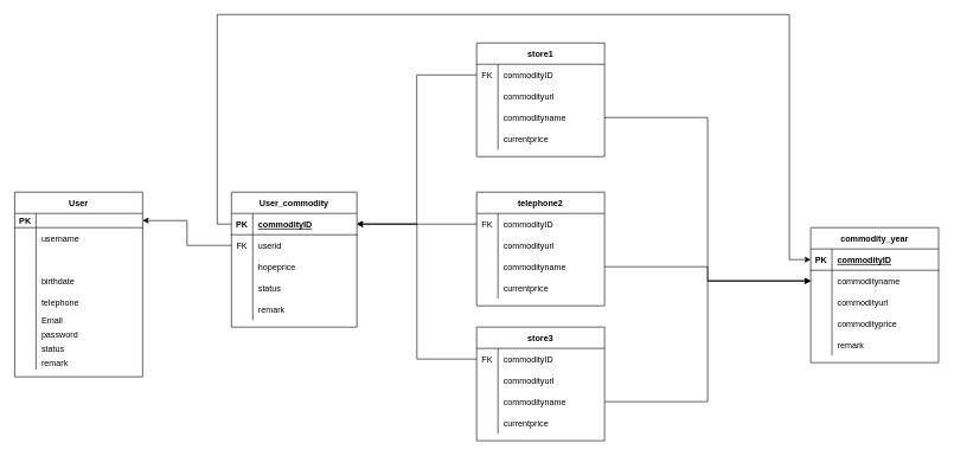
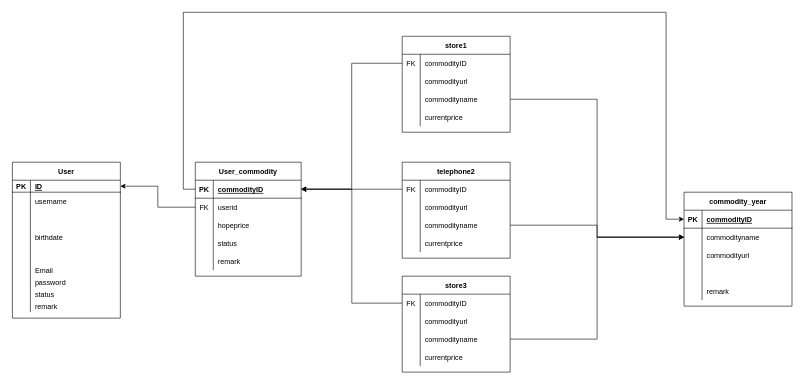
  <mxCell id="0" />
  <mxCell id="1" parent="0" />
  <mxCell id="2" value="User" style="shape=table;startSize=30;container=1;collapsible=1;childLayout=tableLayout;fixedRows=1;rowLines=0;fontStyle=1;align=center;resizeLast=1;" vertex="1" parent="1"><mxGeometry x="20" y="270" width="180" height="260" as="geometry" /></mxCell>
  <mxCell id="3" value="" style="shape=partialRectangle;collapsible=0;dropTarget=0;pointerEvents=0;fillColor=none;top=0;left=0;bottom=1;right=0;points=[[0,0.5],[1,0.5]];portConstraint=eastwest;" vertex="1" parent="2"><mxGeometry y="30" width="180" height="20" as="geometry" /></mxCell>
  <mxCell id="4" value="PK" style="shape=partialRectangle;connectable=0;fillColor=none;top=0;left=0;bottom=0;right=0;fontStyle=1;overflow=hidden;" vertex="1" parent="3"><mxGeometry width="30" height="20" as="geometry" /></mxCell>
+ <mxCell id="5" value="ID" style="shape=partialRectangle;connectable=0;fillColor=none;top=0;left=0;bottom=0;right=0;align=left;spacingLeft=6;fontStyle=5;overflow=hidden;" vertex="1" parent="3"><mxGeometry x="30" width="150" height="20" as="geometry" /></mxCell>
  <mxCell id="6" value="" style="shape=partialRectangle;collapsible=0;dropTarget=0;pointerEvents=0;fillColor=none;top=0;left=0;bottom=0;right=0;points=[[0,0.5],[1,0.5]];portConstraint=eastwest;" vertex="1" parent="2"><mxGeometry y="50" width="180" height="30" as="geometry" /></mxCell>
  <mxCell id="7" value="" style="shape=partialRectangle;connectable=0;fillColor=none;top=0;left=0;bottom=0;right=0;editable=1;overflow=hidden;" vertex="1" parent="6"><mxGeometry width="30" height="30" as="geometry" /></mxCell>
  <mxCell id="8" value="username" style="shape=partialRectangle;connectable=0;fillColor=none;top=0;left=0;bottom=0;right=0;align=left;spacingLeft=6;overflow=hidden;" vertex="1" parent="6"><mxGeometry x="30" width="150" height="30" as="geometry" /></mxCell>
  <mxCell id="9" value="" style="shape=partialRectangle;collapsible=0;dropTarget=0;pointerEvents=0;fillColor=none;top=0;left=0;bottom=0;right=0;points=[[0,0.5],[1,0.5]];portConstraint=eastwest;" vertex="1" parent="2"><mxGeometry y="80" width="180" height="30" as="geometry" /></mxCell>
  <mxCell id="10" value="" style="shape=partialRectangle;connectable=0;fillColor=none;top=0;left=0;bottom=0;right=0;editable=1;overflow=hidden;" vertex="1" parent="9"><mxGeometry width="30" height="30" as="geometry" /></mxCell>
  <mxCell id="11" value="" style="shape=partialRectangle;collapsible=0;dropTarget=0;pointerEvents=0;fillColor=none;top=0;left=0;bottom=0;right=0;points=[[0,0.5],[1,0.5]];portConstraint=eastwest;" vertex="1" parent="2"><mxGeometry y="110" width="180" height="30" as="geometry" /></mxCell>
  <mxCell id="12" value="" style="shape=partialRectangle;connectable=0;fillColor=none;top=0;left=0;bottom=0;right=0;editable=1;overflow=hidden;" vertex="1" parent="11"><mxGeometry width="30" height="30" as="geometry" /></mxCell>
  <mxCell id="13" value="birthdate" style="shape=partialRectangle;connectable=0;fillColor=none;top=0;left=0;bottom=0;right=0;align=left;spacingLeft=6;overflow=hidden;" vertex="1" parent="11"><mxGeometry x="30" width="150" height="30" as="geometry" /></mxCell>
  <mxCell id="14" value="" style="shape=partialRectangle;collapsible=0;dropTarget=0;pointerEvents=0;fillColor=none;top=0;left=0;bottom=0;right=0;points=[[0,0.5],[1,0.5]];portConstraint=eastwest;" vertex="1" parent="2"><mxGeometry y="140" width="180" height="30" as="geometry" /></mxCell>
  <mxCell id="15" value="" style="shape=partialRectangle;connectable=0;fillColor=none;top=0;left=0;bottom=0;right=0;editable=1;overflow=hidden;" vertex="1" parent="14"><mxGeometry width="30" height="30" as="geometry" /></mxCell>
- <mxCell id="16" value="telephone" style="shape=partialRectangle;connectable=0;fillColor=none;top=0;left=0;bottom=0;right=0;align=left;spacingLeft=6;overflow=hidden;" vertex="1" parent="14"><mxGeometry x="30" width="150" height="30" as="geometry" /></mxCell>
  <mxCell id="17" value="" style="shape=partialRectangle;collapsible=0;dropTarget=0;pointerEvents=0;fillColor=none;top=0;left=0;bottom=0;right=0;points=[[0,0.5],[1,0.5]];portConstraint=eastwest;" vertex="1" parent="2"><mxGeometry y="170" width="180" height="20" as="geometry" /></mxCell>
  <mxCell id="18" value="" style="shape=partialRectangle;connectable=0;fillColor=none;top=0;left=0;bottom=0;right=0;editable=1;overflow=hidden;" vertex="1" parent="17"><mxGeometry width="30" height="20" as="geometry" /></mxCell>
  <mxCell id="19" value="Email" style="shape=partialRectangle;connectable=0;fillColor=none;top=0;left=0;bottom=0;right=0;align=left;spacingLeft=6;overflow=hidden;" vertex="1" parent="17"><mxGeometry x="30" width="150" height="20" as="geometry" /></mxCell>
  <mxCell id="20" value="" style="shape=partialRectangle;collapsible=0;dropTarget=0;pointerEvents=0;fillColor=none;top=0;left=0;bottom=0;right=0;points=[[0,0.5],[1,0.5]];portConstraint=eastwest;" vertex="1" parent="2"><mxGeometry y="190" width="180" height="20" as="geometry" /></mxCell>
  <mxCell id="21" value="" style="shape=partialRectangle;connectable=0;fillColor=none;top=0;left=0;bottom=0;right=0;editable=1;overflow=hidden;" vertex="1" parent="20"><mxGeometry width="30" height="20" as="geometry" /></mxCell>
  <mxCell id="22" value="password" style="shape=partialRectangle;connectable=0;fillColor=none;top=0;left=0;bottom=0;right=0;align=left;spacingLeft=6;overflow=hidden;" vertex="1" parent="20"><mxGeometry x="30" width="150" height="20" as="geometry" /></mxCell>
  <mxCell id="23" value="" style="shape=partialRectangle;collapsible=0;dropTarget=0;pointerEvents=0;fillColor=none;top=0;left=0;bottom=0;right=0;points=[[0,0.5],[1,0.5]];portConstraint=eastwest;" vertex="1" parent="2"><mxGeometry y="210" width="180" height="20" as="geometry" /></mxCell>
  <mxCell id="24" value="" style="shape=partialRectangle;connectable=0;fillColor=none;top=0;left=0;bottom=0;right=0;editable=1;overflow=hidden;" vertex="1" parent="23"><mxGeometry width="30" height="20" as="geometry" /></mxCell>
  <mxCell id="25" value="status" style="shape=partialRectangle;connectable=0;fillColor=none;top=0;left=0;bottom=0;right=0;align=left;spacingLeft=6;overflow=hidden;" vertex="1" parent="23"><mxGeometry x="30" width="150" height="20" as="geometry" /></mxCell>
  <mxCell id="26" value="" style="shape=partialRectangle;collapsible=0;dropTarget=0;pointerEvents=0;fillColor=none;top=0;left=0;bottom=0;right=0;points=[[0,0.5],[1,0.5]];portConstraint=eastwest;" vertex="1" parent="2"><mxGeometry y="230" width="180" height="20" as="geometry" /></mxCell>
  <mxCell id="27" value="" style="shape=partialRectangle;connectable=0;fillColor=none;top=0;left=0;bottom=0;right=0;editable=1;overflow=hidden;" vertex="1" parent="26"><mxGeometry width="30" height="20" as="geometry" /></mxCell>
  <mxCell id="28" value="remark" style="shape=partialRectangle;connectable=0;fillColor=none;top=0;left=0;bottom=0;right=0;align=left;spacingLeft=6;overflow=hidden;" vertex="1" parent="26"><mxGeometry x="30" width="150" height="20" as="geometry" /></mxCell>
  <mxCell id="29" value="User_commodity" style="shape=table;startSize=30;container=1;collapsible=1;childLayout=tableLayout;fixedRows=1;rowLines=0;fontStyle=1;align=center;resizeLast=1;" vertex="1" parent="1"><mxGeometry x="325" y="270" width="176.55" height="190" as="geometry" /></mxCell>
  <mxCell id="30" value="" style="shape=partialRectangle;collapsible=0;dropTarget=0;pointerEvents=0;fillColor=none;top=0;left=0;bottom=1;right=0;points=[[0,0.5],[1,0.5]];portConstraint=eastwest;" vertex="1" parent="29"><mxGeometry y="30" width="176.55" height="30" as="geometry" /></mxCell>
  <mxCell id="31" value="PK" style="shape=partialRectangle;connectable=0;fillColor=none;top=0;left=0;bottom=0;right=0;fontStyle=1;overflow=hidden;" vertex="1" parent="30"><mxGeometry width="30" height="30" as="geometry" /></mxCell>
  <mxCell id="32" value="commodityID" style="shape=partialRectangle;connectable=0;fillColor=none;top=0;left=0;bottom=0;right=0;align=left;spacingLeft=6;fontStyle=5;overflow=hidden;" vertex="1" parent="30"><mxGeometry x="30" width="146.55" height="30" as="geometry" /></mxCell>
  <mxCell id="33" value="" style="shape=partialRectangle;collapsible=0;dropTarget=0;pointerEvents=0;fillColor=none;top=0;left=0;bottom=0;right=0;points=[[0,0.5],[1,0.5]];portConstraint=eastwest;" vertex="1" parent="29"><mxGeometry y="60" width="176.55" height="30" as="geometry" /></mxCell>
  <mxCell id="34" value="FK" style="shape=partialRectangle;connectable=0;fillColor=none;top=0;left=0;bottom=0;right=0;editable=1;overflow=hidden;" vertex="1" parent="33"><mxGeometry width="30" height="30" as="geometry" /></mxCell>
  <mxCell id="35" value="userid" style="shape=partialRectangle;connectable=0;fillColor=none;top=0;left=0;bottom=0;right=0;align=left;spacingLeft=6;overflow=hidden;" vertex="1" parent="33"><mxGeometry x="30" width="146.55" height="30" as="geometry" /></mxCell>
  <mxCell id="36" value="" style="shape=partialRectangle;collapsible=0;dropTarget=0;pointerEvents=0;fillColor=none;top=0;left=0;bottom=0;right=0;points=[[0,0.5],[1,0.5]];portConstraint=eastwest;" vertex="1" parent="29"><mxGeometry y="90" width="176.55" height="30" as="geometry" /></mxCell>
  <mxCell id="37" value="" style="shape=partialRectangle;connectable=0;fillColor=none;top=0;left=0;bottom=0;right=0;editable=1;overflow=hidden;" vertex="1" parent="36"><mxGeometry width="30" height="30" as="geometry" /></mxCell>
  <mxCell id="38" value="hopeprice" style="shape=partialRectangle;connectable=0;fillColor=none;top=0;left=0;bottom=0;right=0;align=left;spacingLeft=6;overflow=hidden;" vertex="1" parent="36"><mxGeometry x="30" width="146.55" height="30" as="geometry" /></mxCell>
  <mxCell id="39" value="" style="shape=partialRectangle;collapsible=0;dropTarget=0;pointerEvents=0;fillColor=none;top=0;left=0;bottom=0;right=0;points=[[0,0.5],[1,0.5]];portConstraint=eastwest;" vertex="1" parent="29"><mxGeometry y="120" width="176.55" height="30" as="geometry" /></mxCell>
  <mxCell id="40" value="" style="shape=partialRectangle;connectable=0;fillColor=none;top=0;left=0;bottom=0;right=0;editable=1;overflow=hidden;" vertex="1" parent="39"><mxGeometry width="30" height="30" as="geometry" /></mxCell>
  <mxCell id="41" value="status" style="shape=partialRectangle;connectable=0;fillColor=none;top=0;left=0;bottom=0;right=0;align=left;spacingLeft=6;overflow=hidden;" vertex="1" parent="39"><mxGeometry x="30" width="146.55" height="30" as="geometry" /></mxCell>
  <mxCell id="42" value="" style="shape=partialRectangle;collapsible=0;dropTarget=0;pointerEvents=0;fillColor=none;top=0;left=0;bottom=0;right=0;points=[[0,0.5],[1,0.5]];portConstraint=eastwest;" vertex="1" parent="29"><mxGeometry y="150" width="176.55" height="30" as="geometry" /></mxCell>
  <mxCell id="43" value="" style="shape=partialRectangle;connectable=0;fillColor=none;top=0;left=0;bottom=0;right=0;editable=1;overflow=hidden;" vertex="1" parent="42"><mxGeometry width="30" height="30" as="geometry" /></mxCell>
  <mxCell id="44" value="remark" style="shape=partialRectangle;connectable=0;fillColor=none;top=0;left=0;bottom=0;right=0;align=left;spacingLeft=6;overflow=hidden;" vertex="1" parent="42"><mxGeometry x="30" width="146.55" height="30" as="geometry" /></mxCell>
  <mxCell id="45" style="edgeStyle=orthogonalEdgeStyle;rounded=0;orthogonalLoop=1;jettySize=auto;html=1;exitX=0;exitY=0.5;exitDx=0;exitDy=0;entryX=1;entryY=0.5;entryDx=0;entryDy=0;" edge="1" parent="1" source="33" target="3"><mxGeometry relative="1" as="geometry" /></mxCell>
  <mxCell id="46" value="store1" style="shape=table;startSize=30;container=1;collapsible=1;childLayout=tableLayout;fixedRows=1;rowLines=0;fontStyle=1;align=center;resizeLast=1;" vertex="1" parent="1"><mxGeometry x="670" y="60" width="180" height="160" as="geometry" /></mxCell>
  <mxCell id="47" value="" style="shape=partialRectangle;collapsible=0;dropTarget=0;pointerEvents=0;fillColor=none;top=0;left=0;bottom=0;right=0;points=[[0,0.5],[1,0.5]];portConstraint=eastwest;" vertex="1" parent="46"><mxGeometry y="30" width="180" height="30" as="geometry" /></mxCell>
  <mxCell id="48" value="FK" style="shape=partialRectangle;connectable=0;fillColor=none;top=0;left=0;bottom=0;right=0;editable=1;overflow=hidden;" vertex="1" parent="47"><mxGeometry width="30" height="30" as="geometry" /></mxCell>
  <mxCell id="49" value="commodityID" style="shape=partialRectangle;connectable=0;fillColor=none;top=0;left=0;bottom=0;right=0;align=left;spacingLeft=6;overflow=hidden;" vertex="1" parent="47"><mxGeometry x="30" width="150" height="30" as="geometry" /></mxCell>
  <mxCell id="50" value="" style="shape=partialRectangle;collapsible=0;dropTarget=0;pointerEvents=0;fillColor=none;top=0;left=0;bottom=0;right=0;points=[[0,0.5],[1,0.5]];portConstraint=eastwest;" vertex="1" parent="46"><mxGeometry y="60" width="180" height="30" as="geometry" /></mxCell>
  <mxCell id="51" value="" style="shape=partialRectangle;connectable=0;fillColor=none;top=0;left=0;bottom=0;right=0;editable=1;overflow=hidden;" vertex="1" parent="50"><mxGeometry width="30" height="30" as="geometry" /></mxCell>
  <mxCell id="52" value="commodityurl" style="shape=partialRectangle;connectable=0;fillColor=none;top=0;left=0;bottom=0;right=0;align=left;spacingLeft=6;overflow=hidden;" vertex="1" parent="50"><mxGeometry x="30" width="150" height="30" as="geometry" /></mxCell>
  <mxCell id="53" value="" style="shape=partialRectangle;collapsible=0;dropTarget=0;pointerEvents=0;fillColor=none;top=0;left=0;bottom=0;right=0;points=[[0,0.5],[1,0.5]];portConstraint=eastwest;" vertex="1" parent="46"><mxGeometry y="90" width="180" height="30" as="geometry" /></mxCell>
  <mxCell id="54" value="" style="shape=partialRectangle;connectable=0;fillColor=none;top=0;left=0;bottom=0;right=0;editable=1;overflow=hidden;" vertex="1" parent="53"><mxGeometry width="30" height="30" as="geometry" /></mxCell>
  <mxCell id="55" value="commodityname" style="shape=partialRectangle;connectable=0;fillColor=none;top=0;left=0;bottom=0;right=0;align=left;spacingLeft=6;overflow=hidden;" vertex="1" parent="53"><mxGeometry x="30" width="150" height="30" as="geometry" /></mxCell>
  <mxCell id="56" value="" style="shape=partialRectangle;collapsible=0;dropTarget=0;pointerEvents=0;fillColor=none;top=0;left=0;bottom=0;right=0;points=[[0,0.5],[1,0.5]];portConstraint=eastwest;" vertex="1" parent="46"><mxGeometry y="120" width="180" height="30" as="geometry" /></mxCell>
  <mxCell id="57" value="" style="shape=partialRectangle;connectable=0;fillColor=none;top=0;left=0;bottom=0;right=0;editable=1;overflow=hidden;" vertex="1" parent="56"><mxGeometry width="30" height="30" as="geometry" /></mxCell>
  <mxCell id="58" value="currentprice" style="shape=partialRectangle;connectable=0;fillColor=none;top=0;left=0;bottom=0;right=0;align=left;spacingLeft=6;overflow=hidden;" vertex="1" parent="56"><mxGeometry x="30" width="150" height="30" as="geometry" /></mxCell>
  <mxCell id="59" value="store3" style="shape=table;startSize=30;container=1;collapsible=1;childLayout=tableLayout;fixedRows=1;rowLines=0;fontStyle=1;align=center;resizeLast=1;" vertex="1" parent="1"><mxGeometry x="670" y="460" width="180" height="160" as="geometry" /></mxCell>
  <mxCell id="60" value="" style="shape=partialRectangle;collapsible=0;dropTarget=0;pointerEvents=0;fillColor=none;top=0;left=0;bottom=0;right=0;points=[[0,0.5],[1,0.5]];portConstraint=eastwest;" vertex="1" parent="59"><mxGeometry y="30" width="180" height="30" as="geometry" /></mxCell>
  <mxCell id="61" value="FK" style="shape=partialRectangle;connectable=0;fillColor=none;top=0;left=0;bottom=0;right=0;editable=1;overflow=hidden;" vertex="1" parent="60"><mxGeometry width="30" height="30" as="geometry" /></mxCell>
  <mxCell id="62" value="commodityID" style="shape=partialRectangle;connectable=0;fillColor=none;top=0;left=0;bottom=0;right=0;align=left;spacingLeft=6;overflow=hidden;" vertex="1" parent="60"><mxGeometry x="30" width="150" height="30" as="geometry" /></mxCell>
  <mxCell id="63" value="" style="shape=partialRectangle;collapsible=0;dropTarget=0;pointerEvents=0;fillColor=none;top=0;left=0;bottom=0;right=0;points=[[0,0.5],[1,0.5]];portConstraint=eastwest;" vertex="1" parent="59"><mxGeometry y="60" width="180" height="30" as="geometry" /></mxCell>
  <mxCell id="64" value="" style="shape=partialRectangle;connectable=0;fillColor=none;top=0;left=0;bottom=0;right=0;editable=1;overflow=hidden;" vertex="1" parent="63"><mxGeometry width="30" height="30" as="geometry" /></mxCell>
  <mxCell id="65" value="commodityurl" style="shape=partialRectangle;connectable=0;fillColor=none;top=0;left=0;bottom=0;right=0;align=left;spacingLeft=6;overflow=hidden;" vertex="1" parent="63"><mxGeometry x="30" width="150" height="30" as="geometry" /></mxCell>
  <mxCell id="66" value="" style="shape=partialRectangle;collapsible=0;dropTarget=0;pointerEvents=0;fillColor=none;top=0;left=0;bottom=0;right=0;points=[[0,0.5],[1,0.5]];portConstraint=eastwest;" vertex="1" parent="59"><mxGeometry y="90" width="180" height="30" as="geometry" /></mxCell>
  <mxCell id="67" value="" style="shape=partialRectangle;connectable=0;fillColor=none;top=0;left=0;bottom=0;right=0;editable=1;overflow=hidden;" vertex="1" parent="66"><mxGeometry width="30" height="30" as="geometry" /></mxCell>
  <mxCell id="68" value="commodityname" style="shape=partialRectangle;connectable=0;fillColor=none;top=0;left=0;bottom=0;right=0;align=left;spacingLeft=6;overflow=hidden;" vertex="1" parent="66"><mxGeometry x="30" width="150" height="30" as="geometry" /></mxCell>
  <mxCell id="69" value="" style="shape=partialRectangle;collapsible=0;dropTarget=0;pointerEvents=0;fillColor=none;top=0;left=0;bottom=0;right=0;points=[[0,0.5],[1,0.5]];portConstraint=eastwest;" vertex="1" parent="59"><mxGeometry y="120" width="180" height="30" as="geometry" /></mxCell>
  <mxCell id="70" value="" style="shape=partialRectangle;connectable=0;fillColor=none;top=0;left=0;bottom=0;right=0;editable=1;overflow=hidden;" vertex="1" parent="69"><mxGeometry width="30" height="30" as="geometry" /></mxCell>
  <mxCell id="71" value="currentprice" style="shape=partialRectangle;connectable=0;fillColor=none;top=0;left=0;bottom=0;right=0;align=left;spacingLeft=6;overflow=hidden;" vertex="1" parent="69"><mxGeometry x="30" width="150" height="30" as="geometry" /></mxCell>
  <mxCell id="72" style="edgeStyle=orthogonalEdgeStyle;rounded=0;orthogonalLoop=1;jettySize=auto;html=1;exitX=0;exitY=0.5;exitDx=0;exitDy=0;" edge="1" parent="1" source="47" target="30"><mxGeometry relative="1" as="geometry" /></mxCell>
  <mxCell id="73" value="telephone2" style="shape=table;startSize=30;container=1;collapsible=1;childLayout=tableLayout;fixedRows=1;rowLines=0;fontStyle=1;align=center;resizeLast=1;" vertex="1" parent="1"><mxGeometry x="670" y="270" width="180" height="160" as="geometry" /></mxCell>
  <mxCell id="74" value="" style="shape=partialRectangle;collapsible=0;dropTarget=0;pointerEvents=0;fillColor=none;top=0;left=0;bottom=0;right=0;points=[[0,0.5],[1,0.5]];portConstraint=eastwest;" vertex="1" parent="73"><mxGeometry y="30" width="180" height="30" as="geometry" /></mxCell>
  <mxCell id="75" value="FK" style="shape=partialRectangle;connectable=0;fillColor=none;top=0;left=0;bottom=0;right=0;editable=1;overflow=hidden;" vertex="1" parent="74"><mxGeometry width="30" height="30" as="geometry" /></mxCell>
  <mxCell id="76" value="commodityID" style="shape=partialRectangle;connectable=0;fillColor=none;top=0;left=0;bottom=0;right=0;align=left;spacingLeft=6;overflow=hidden;" vertex="1" parent="74"><mxGeometry x="30" width="150" height="30" as="geometry" /></mxCell>
  <mxCell id="77" value="" style="shape=partialRectangle;collapsible=0;dropTarget=0;pointerEvents=0;fillColor=none;top=0;left=0;bottom=0;right=0;points=[[0,0.5],[1,0.5]];portConstraint=eastwest;" vertex="1" parent="73"><mxGeometry y="60" width="180" height="30" as="geometry" /></mxCell>
  <mxCell id="78" value="" style="shape=partialRectangle;connectable=0;fillColor=none;top=0;left=0;bottom=0;right=0;editable=1;overflow=hidden;" vertex="1" parent="77"><mxGeometry width="30" height="30" as="geometry" /></mxCell>
  <mxCell id="79" value="commodityurl" style="shape=partialRectangle;connectable=0;fillColor=none;top=0;left=0;bottom=0;right=0;align=left;spacingLeft=6;overflow=hidden;" vertex="1" parent="77"><mxGeometry x="30" width="150" height="30" as="geometry" /></mxCell>
  <mxCell id="80" value="" style="shape=partialRectangle;collapsible=0;dropTarget=0;pointerEvents=0;fillColor=none;top=0;left=0;bottom=0;right=0;points=[[0,0.5],[1,0.5]];portConstraint=eastwest;" vertex="1" parent="73"><mxGeometry y="90" width="180" height="30" as="geometry" /></mxCell>
  <mxCell id="81" value="" style="shape=partialRectangle;connectable=0;fillColor=none;top=0;left=0;bottom=0;right=0;editable=1;overflow=hidden;" vertex="1" parent="80"><mxGeometry width="30" height="30" as="geometry" /></mxCell>
  <mxCell id="82" value="commodityname" style="shape=partialRectangle;connectable=0;fillColor=none;top=0;left=0;bottom=0;right=0;align=left;spacingLeft=6;overflow=hidden;" vertex="1" parent="80"><mxGeometry x="30" width="150" height="30" as="geometry" /></mxCell>
  <mxCell id="83" value="" style="shape=partialRectangle;collapsible=0;dropTarget=0;pointerEvents=0;fillColor=none;top=0;left=0;bottom=0;right=0;points=[[0,0.5],[1,0.5]];portConstraint=eastwest;" vertex="1" parent="73"><mxGeometry y="120" width="180" height="30" as="geometry" /></mxCell>
  <mxCell id="84" value="" style="shape=partialRectangle;connectable=0;fillColor=none;top=0;left=0;bottom=0;right=0;editable=1;overflow=hidden;" vertex="1" parent="83"><mxGeometry width="30" height="30" as="geometry" /></mxCell>
  <mxCell id="85" value="currentprice" style="shape=partialRectangle;connectable=0;fillColor=none;top=0;left=0;bottom=0;right=0;align=left;spacingLeft=6;overflow=hidden;" vertex="1" parent="83"><mxGeometry x="30" width="150" height="30" as="geometry" /></mxCell>
  <mxCell id="86" style="edgeStyle=orthogonalEdgeStyle;rounded=0;orthogonalLoop=1;jettySize=auto;html=1;exitX=0;exitY=0.5;exitDx=0;exitDy=0;entryX=1;entryY=0.5;entryDx=0;entryDy=0;" edge="1" parent="1" source="60" target="30"><mxGeometry relative="1" as="geometry"><Array as="points"><mxPoint x="586" y="505" /><mxPoint x="586" y="315" /></Array></mxGeometry></mxCell>
  <mxCell id="87" style="edgeStyle=orthogonalEdgeStyle;rounded=0;orthogonalLoop=1;jettySize=auto;html=1;exitX=0;exitY=0.5;exitDx=0;exitDy=0;entryX=1;entryY=0.5;entryDx=0;entryDy=0;" edge="1" parent="1" source="74" target="30"><mxGeometry relative="1" as="geometry" /></mxCell>
  <mxCell id="88" style="edgeStyle=orthogonalEdgeStyle;rounded=0;orthogonalLoop=1;jettySize=auto;html=1;exitX=1;exitY=0.5;exitDx=0;exitDy=0;entryX=0;entryY=0.5;entryDx=0;entryDy=0;" edge="1" parent="1" source="66" target="94"><mxGeometry relative="1" as="geometry" /></mxCell>
  <mxCell id="89" style="edgeStyle=orthogonalEdgeStyle;rounded=0;orthogonalLoop=1;jettySize=auto;html=1;exitX=1;exitY=0.5;exitDx=0;exitDy=0;entryX=0;entryY=0.5;entryDx=0;entryDy=0;" edge="1" parent="1" source="53" target="94"><mxGeometry relative="1" as="geometry" /></mxCell>
  <mxCell id="90" value="commodity_year" style="shape=table;startSize=30;container=1;collapsible=1;childLayout=tableLayout;fixedRows=1;rowLines=0;fontStyle=1;align=center;resizeLast=1;" vertex="1" parent="1"><mxGeometry x="1140" y="320" width="180" height="190" as="geometry" /></mxCell>
  <mxCell id="91" value="" style="shape=partialRectangle;collapsible=0;dropTarget=0;pointerEvents=0;fillColor=none;top=0;left=0;bottom=1;right=0;points=[[0,0.5],[1,0.5]];portConstraint=eastwest;" vertex="1" parent="90"><mxGeometry y="30" width="180" height="30" as="geometry" /></mxCell>
  <mxCell id="92" value="PK" style="shape=partialRectangle;connectable=0;fillColor=none;top=0;left=0;bottom=0;right=0;fontStyle=1;overflow=hidden;" vertex="1" parent="91"><mxGeometry width="30" height="30" as="geometry" /></mxCell>
  <mxCell id="93" value="commodityID" style="shape=partialRectangle;connectable=0;fillColor=none;top=0;left=0;bottom=0;right=0;align=left;spacingLeft=6;fontStyle=5;overflow=hidden;" vertex="1" parent="91"><mxGeometry x="30" width="150" height="30" as="geometry" /></mxCell>
  <mxCell id="94" value="" style="shape=partialRectangle;collapsible=0;dropTarget=0;pointerEvents=0;fillColor=none;top=0;left=0;bottom=0;right=0;points=[[0,0.5],[1,0.5]];portConstraint=eastwest;" vertex="1" parent="90"><mxGeometry y="60" width="180" height="30" as="geometry" /></mxCell>
  <mxCell id="95" value="" style="shape=partialRectangle;connectable=0;fillColor=none;top=0;left=0;bottom=0;right=0;editable=1;overflow=hidden;" vertex="1" parent="94"><mxGeometry width="30" height="30" as="geometry" /></mxCell>
  <mxCell id="96" value="commodityname" style="shape=partialRectangle;connectable=0;fillColor=none;top=0;left=0;bottom=0;right=0;align=left;spacingLeft=6;overflow=hidden;" vertex="1" parent="94"><mxGeometry x="30" width="150" height="30" as="geometry" /></mxCell>
  <mxCell id="97" value="" style="shape=partialRectangle;collapsible=0;dropTarget=0;pointerEvents=0;fillColor=none;top=0;left=0;bottom=0;right=0;points=[[0,0.5],[1,0.5]];portConstraint=eastwest;" vertex="1" parent="90"><mxGeometry y="90" width="180" height="30" as="geometry" /></mxCell>
  <mxCell id="98" value="" style="shape=partialRectangle;connectable=0;fillColor=none;top=0;left=0;bottom=0;right=0;editable=1;overflow=hidden;" vertex="1" parent="97"><mxGeometry width="30" height="30" as="geometry" /></mxCell>
  <mxCell id="99" value="commodityurl" style="shape=partialRectangle;connectable=0;fillColor=none;top=0;left=0;bottom=0;right=0;align=left;spacingLeft=6;overflow=hidden;" vertex="1" parent="97"><mxGeometry x="30" width="150" height="30" as="geometry" /></mxCell>
  <mxCell id="100" value="" style="shape=partialRectangle;collapsible=0;dropTarget=0;pointerEvents=0;fillColor=none;top=0;left=0;bottom=0;right=0;points=[[0,0.5],[1,0.5]];portConstraint=eastwest;" vertex="1" parent="90"><mxGeometry y="120" width="180" height="30" as="geometry" /></mxCell>
  <mxCell id="101" value="" style="shape=partialRectangle;connectable=0;fillColor=none;top=0;left=0;bottom=0;right=0;editable=1;overflow=hidden;" vertex="1" parent="100"><mxGeometry width="30" height="30" as="geometry" /></mxCell>
- <mxCell id="102" value="commodityprice" style="shape=partialRectangle;connectable=0;fillColor=none;top=0;left=0;bottom=0;right=0;align=left;spacingLeft=6;overflow=hidden;" vertex="1" parent="100"><mxGeometry x="30" width="150" height="30" as="geometry" /></mxCell>
  <mxCell id="103" value="" style="shape=partialRectangle;collapsible=0;dropTarget=0;pointerEvents=0;fillColor=none;top=0;left=0;bottom=0;right=0;points=[[0,0.5],[1,0.5]];portConstraint=eastwest;" vertex="1" parent="90"><mxGeometry y="150" width="180" height="30" as="geometry" /></mxCell>
  <mxCell id="104" value="" style="shape=partialRectangle;connectable=0;fillColor=none;top=0;left=0;bottom=0;right=0;editable=1;overflow=hidden;" vertex="1" parent="103"><mxGeometry width="30" height="30" as="geometry" /></mxCell>
  <mxCell id="105" value="remark" style="shape=partialRectangle;connectable=0;fillColor=none;top=0;left=0;bottom=0;right=0;align=left;spacingLeft=6;overflow=hidden;" vertex="1" parent="103"><mxGeometry x="30" width="150" height="30" as="geometry" /></mxCell>
  <mxCell id="106" style="edgeStyle=orthogonalEdgeStyle;rounded=0;orthogonalLoop=1;jettySize=auto;html=1;exitX=0;exitY=0.5;exitDx=0;exitDy=0;entryX=0;entryY=0.5;entryDx=0;entryDy=0;" edge="1" parent="1" source="30" target="91"><mxGeometry relative="1" as="geometry"><Array as="points"><mxPoint x="305" y="315" /><mxPoint x="305" y="20" /><mxPoint x="1110" y="20" /><mxPoint x="1110" y="365" /></Array></mxGeometry></mxCell>
  <mxCell id="107" style="edgeStyle=orthogonalEdgeStyle;rounded=0;orthogonalLoop=1;jettySize=auto;html=1;exitX=1;exitY=0.5;exitDx=0;exitDy=0;entryX=0;entryY=0.5;entryDx=0;entryDy=0;" edge="1" parent="1" source="80" target="94"><mxGeometry relative="1" as="geometry" /></mxCell>
